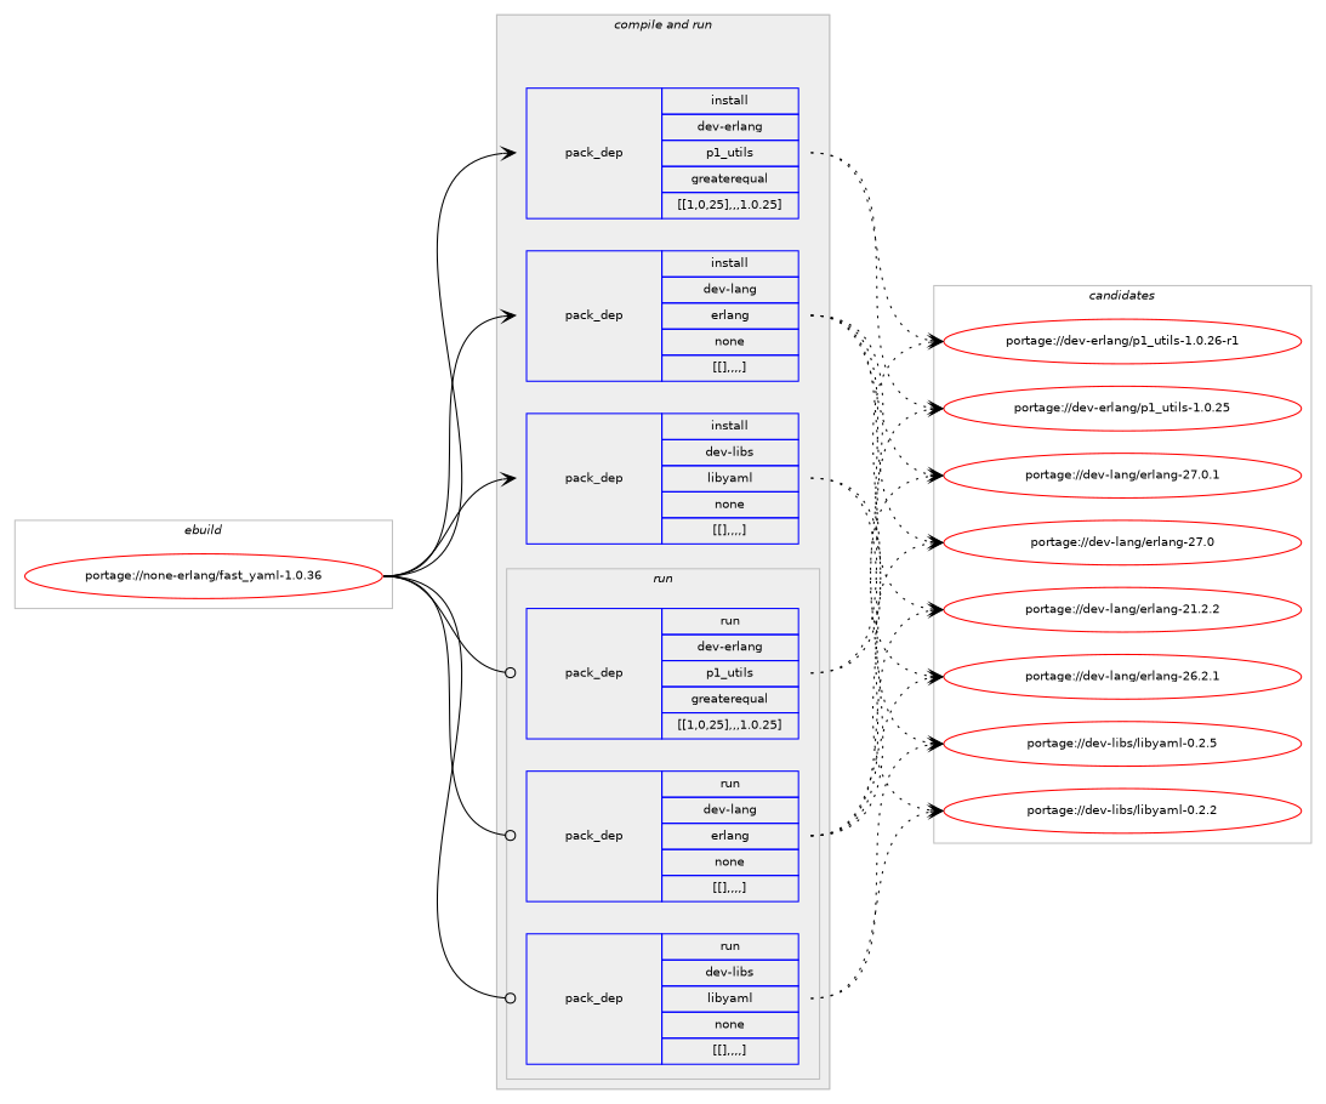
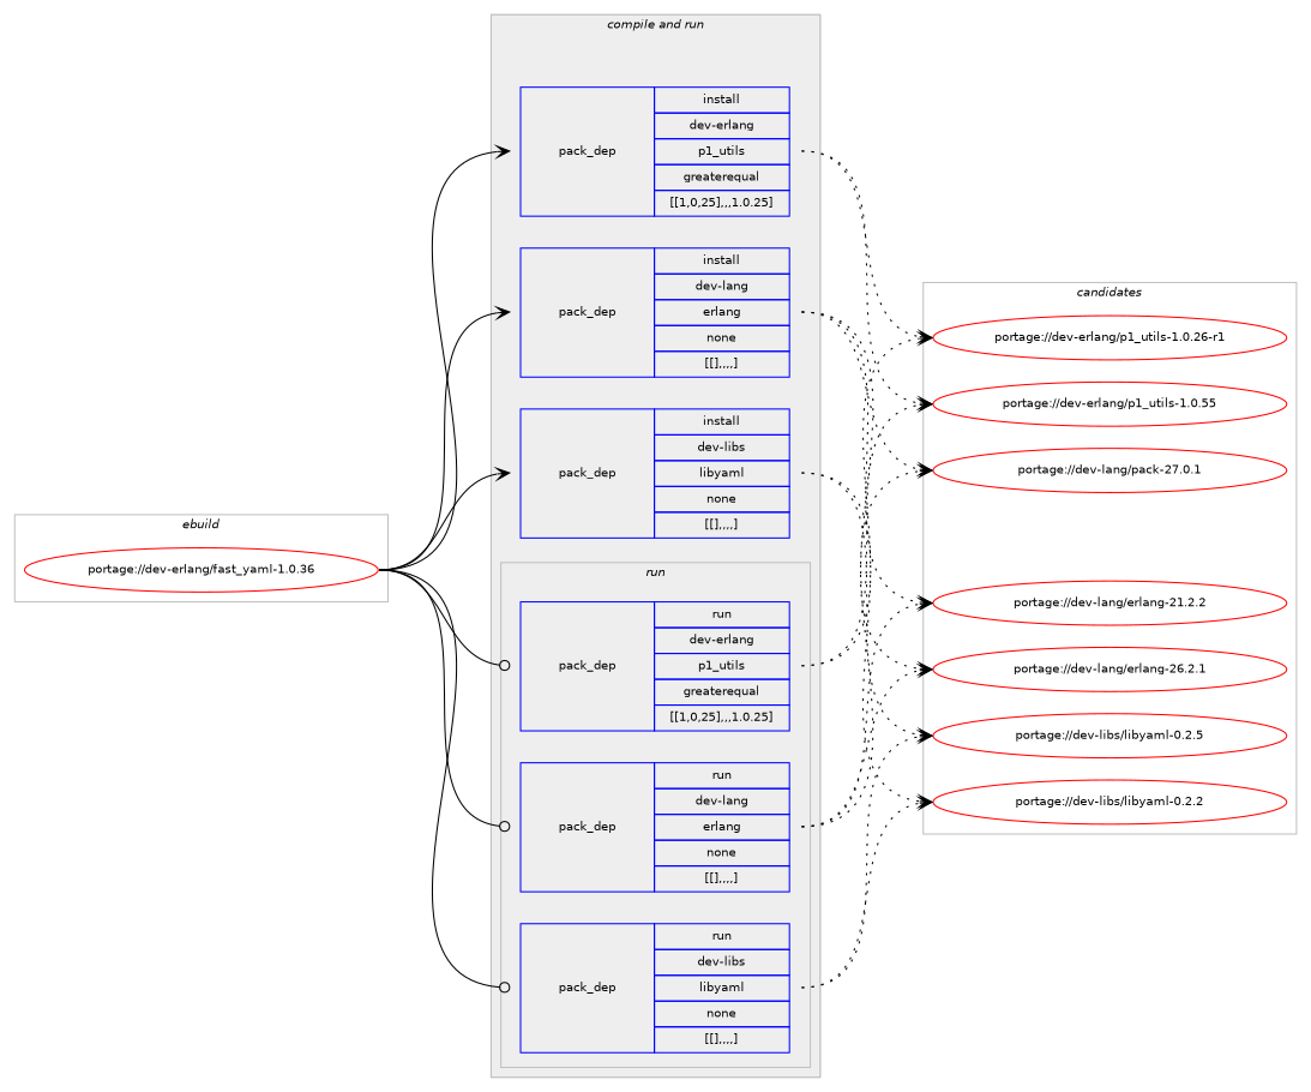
  digraph {
    compound=true
    concentrate=true
    fontname=Helvetica
    fontsize=10
    newrank=true
    rankdir=LR
    ranksep=1.5
    node [color=red fontname=Helvetica fontsize=10]
    edge [arrowhead=vee headport=w style=dotted tailport=e weight=100]
-   n1 [label="portage://none-erlang/fast_yaml-1.0.36" width=4]
+   n1 [label="portage://dev-erlang/fast_yaml-1.0.36" width=4]
    n2 [color=blue label=<<TABLE BORDER="0" CELLBORDER="1" CELLSPACING="0" CELLPADDING="4" WIDTH="220"><TR><TD ROWSPAN="6" CELLPADDING="30">pack_dep</TD></TR><TR><TD WIDTH="110">install</TD></TR><TR><TD>dev-erlang</TD></TR><TR><TD>p1_utils</TD></TR><TR><TD>greaterequal</TD></TR><TR><TD>[[1,0,25],,,1.0.25]</TD></TR></TABLE>> shape=none]
    n3 [color=blue label=<<TABLE BORDER="0" CELLBORDER="1" CELLSPACING="0" CELLPADDING="4" WIDTH="220"><TR><TD ROWSPAN="6" CELLPADDING="30">pack_dep</TD></TR><TR><TD WIDTH="110">install</TD></TR><TR><TD>dev-lang</TD></TR><TR><TD>erlang</TD></TR><TR><TD>none</TD></TR><TR><TD>[[],,,,]</TD></TR></TABLE>> shape=none]
    n4 [color=blue label=<<TABLE BORDER="0" CELLBORDER="1" CELLSPACING="0" CELLPADDING="4" WIDTH="220"><TR><TD ROWSPAN="6" CELLPADDING="30">pack_dep</TD></TR><TR><TD WIDTH="110">install</TD></TR><TR><TD>dev-libs</TD></TR><TR><TD>libyaml</TD></TR><TR><TD>none</TD></TR><TR><TD>[[],,,,]</TD></TR></TABLE>> shape=none]
    n5 [color=blue label=<<TABLE BORDER="0" CELLBORDER="1" CELLSPACING="0" CELLPADDING="4" WIDTH="220"><TR><TD ROWSPAN="6" CELLPADDING="30">pack_dep</TD></TR><TR><TD WIDTH="110">run</TD></TR><TR><TD>dev-erlang</TD></TR><TR><TD>p1_utils</TD></TR><TR><TD>greaterequal</TD></TR><TR><TD>[[1,0,25],,,1.0.25]</TD></TR></TABLE>> shape=none]
    n6 [color=blue label=<<TABLE BORDER="0" CELLBORDER="1" CELLSPACING="0" CELLPADDING="4" WIDTH="220"><TR><TD ROWSPAN="6" CELLPADDING="30">pack_dep</TD></TR><TR><TD WIDTH="110">run</TD></TR><TR><TD>dev-lang</TD></TR><TR><TD>erlang</TD></TR><TR><TD>none</TD></TR><TR><TD>[[],,,,]</TD></TR></TABLE>> shape=none]
    n7 [color=blue label=<<TABLE BORDER="0" CELLBORDER="1" CELLSPACING="0" CELLPADDING="4" WIDTH="220"><TR><TD ROWSPAN="6" CELLPADDING="30">pack_dep</TD></TR><TR><TD WIDTH="110">run</TD></TR><TR><TD>dev-libs</TD></TR><TR><TD>libyaml</TD></TR><TR><TD>none</TD></TR><TR><TD>[[],,,,]</TD></TR></TABLE>> shape=none]
    n8 [label="portage://dev-erlang/p1_utils-1.0.26-r1" width=4]
-   n9 [label="portage://dev-erlang/p1_utils-1.0.25" width=4]
-   n10 [label="portage://dev-lang/erlang-27.0.1" width=4]
-   n11 [label="portage://dev-lang/erlang-27.0" width=4]
+   n9 [label="portage://dev-erlang/p1_utils-1.0.55" width=4]
+   n10 [label="portage://dev-lang/pack-27.0.1" width=4]
    n12 [label="portage://dev-lang/erlang-21.2.2" width=4]
    n13 [label="portage://dev-lang/erlang-26.2.1" width=4]
    n14 [label="portage://dev-libs/libyaml-0.2.5" width=4]
    n15 [label="portage://dev-libs/libyaml-0.2.2" width=4]
    subgraph cluster_1 {
      color=gray
      label=<<i>ebuild</i>>
      n1
    }
    subgraph cluster_2 {
      color=gray
      label=<<i>dependencies</i>>
      subgraph cluster_3 {
        color=gray
        fillcolor="#eeeeee"
        label=<<i>compile</i>>
        style=filled
        subgraph sub_4 {
          color=gray
          fillcolor="#eeeeee"
          label=<<i>compile</i>>
          style=filled
          n2
        }
        subgraph sub_5 {
          color=gray
          fillcolor="#eeeeee"
          label=<<i>compile</i>>
          style=filled
          n3
        }
        subgraph sub_6 {
          color=gray
          fillcolor="#eeeeee"
          label=<<i>compile</i>>
          style=filled
          n4
        }
      }
      subgraph cluster_7 {
        color=gray
        fillcolor="#eeeeee"
        label=<<i>compile and run</i>>
        style=filled
      }
      subgraph cluster_8 {
        color=gray
        fillcolor="#eeeeee"
        label=<<i>run</i>>
        style=filled
        subgraph sub_9 {
          color=gray
          fillcolor="#eeeeee"
          label=<<i>run</i>>
          style=filled
          n5
        }
        subgraph sub_10 {
          color=gray
          fillcolor="#eeeeee"
          label=<<i>run</i>>
          style=filled
          n6
        }
        subgraph sub_11 {
          color=gray
          fillcolor="#eeeeee"
          label=<<i>run</i>>
          style=filled
          n7
        }
      }
    }
    subgraph cluster_12 {
      color=gray
      label=<<i>candidates</i>>
      rank=same
      subgraph sub_13 {
        color=black
        label=<<i>candidates</i>>
        nodesep=1
        rank=same
        n8
        n9
      }
      subgraph sub_14 {
        color=black
        label=<<i>candidates</i>>
        nodesep=1
        rank=same
        n10
-       n11
        n12
        n13
      }
      subgraph sub_15 {
        color=black
        label=<<i>candidates</i>>
        nodesep=1
        rank=same
        n14
        n15
      }
      subgraph sub_16 {
        color=black
        label=<<i>candidates</i>>
        nodesep=1
        rank=same
        n8
        n9
      }
      subgraph sub_17 {
        color=black
        label=<<i>candidates</i>>
        nodesep=1
        rank=same
        n10
-       n11
        n12
        n13
      }
      subgraph sub_18 {
        color=black
        label=<<i>candidates</i>>
        nodesep=1
        rank=same
        n14
        n15
      }
    }
    n1 -> n2 [style=solid weight=20]
    n1 -> n3 [style=solid weight=20]
    n1 -> n4 [style=solid weight=20]
    n1 -> n5 [arrowhead=odot style=solid weight=20]
    n1 -> n6 [arrowhead=odot style=solid weight=20]
    n1 -> n7 [arrowhead=odot style=solid weight=20]
    n2 -> n8
    n2 -> n9
    n3 -> n10
-   n3 -> n11
    n3 -> n12
    n3 -> n13
    n4 -> n14
    n4 -> n15
    n5 -> n8
    n5 -> n9
    n6 -> n10
-   n6 -> n11
    n6 -> n12
    n6 -> n13
    n7 -> n14
    n7 -> n15
  }
